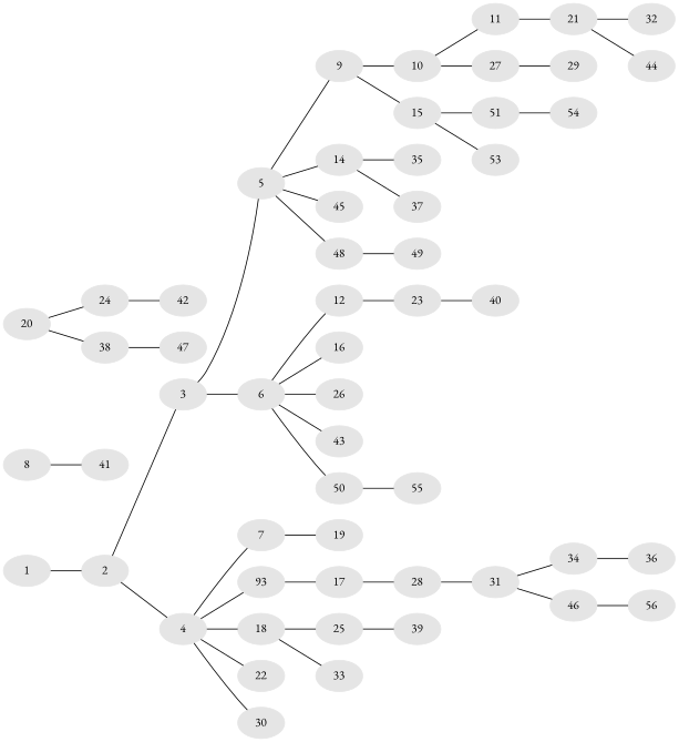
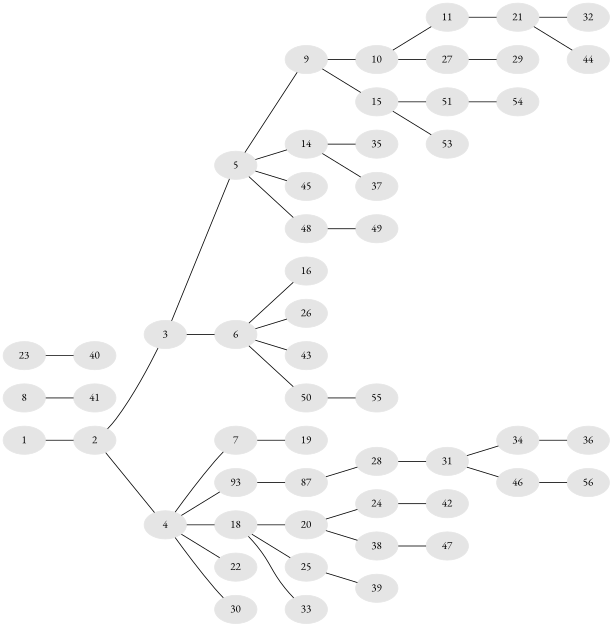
  graph {
    fontname="EB Garamond"
    rankdir=LR
    node [color=gray90 fontname="EB Garamond" style=filled]
    edge [fontname="EB Garamond" weight=1.0]
    1
    2
    3
    4
    5
    6
    7
    n8 [label=93]
    18
    22
    30
    9
    14
    45
    48
-   12
    16
    26
    43
    50
    19
    8
    41
-   17
+   17 [label=87]
    20
    25
    33
    10
    15
    35
    37
    49
    23
    55
    11
    27
    51
    53
    21
    29
    32
    44
    40
    28
    54
    31
    24
    38
    39
    42
    47
    34
    46
    36
    n55 [label=56]
    1 -- 2
    2 -- 3
    2 -- 4
    3 -- 5
    3 -- 6
    4 -- 7
    4 -- n8
    4 -- 18
    4 -- 22
    4 -- 30 [weight=2.0]
    5 -- 9
    5 -- 14 [weight=2.0]
    5 -- 45
    5 -- 48
-   6 -- 12
    6 -- 16
    6 -- 26
    6 -- 43
    6 -- 50
    7 -- 19
    n8 -- 17
+   18 -- 20
    18 -- 25
    18 -- 33 [weight=2.0]
    9 -- 10 [weight=3.0]
    9 -- 15
    14 -- 35
    14 -- 37
    48 -- 49 [weight=3.0]
-   12 -- 23
    50 -- 55
    8 -- 41
    17 -- 28
    20 -- 24
    20 -- 38
    25 -- 39
    10 -- 11
    10 -- 27
    15 -- 51
    15 -- 53
    23 -- 40
    11 -- 21
    27 -- 29
    51 -- 54
    21 -- 32 [weight=4.0]
    21 -- 44
    28 -- 31
    31 -- 34
    31 -- 46
    24 -- 42
    38 -- 47 [weight=3.0]
    34 -- 36 [weight=2.0]
    46 -- n55
  }
